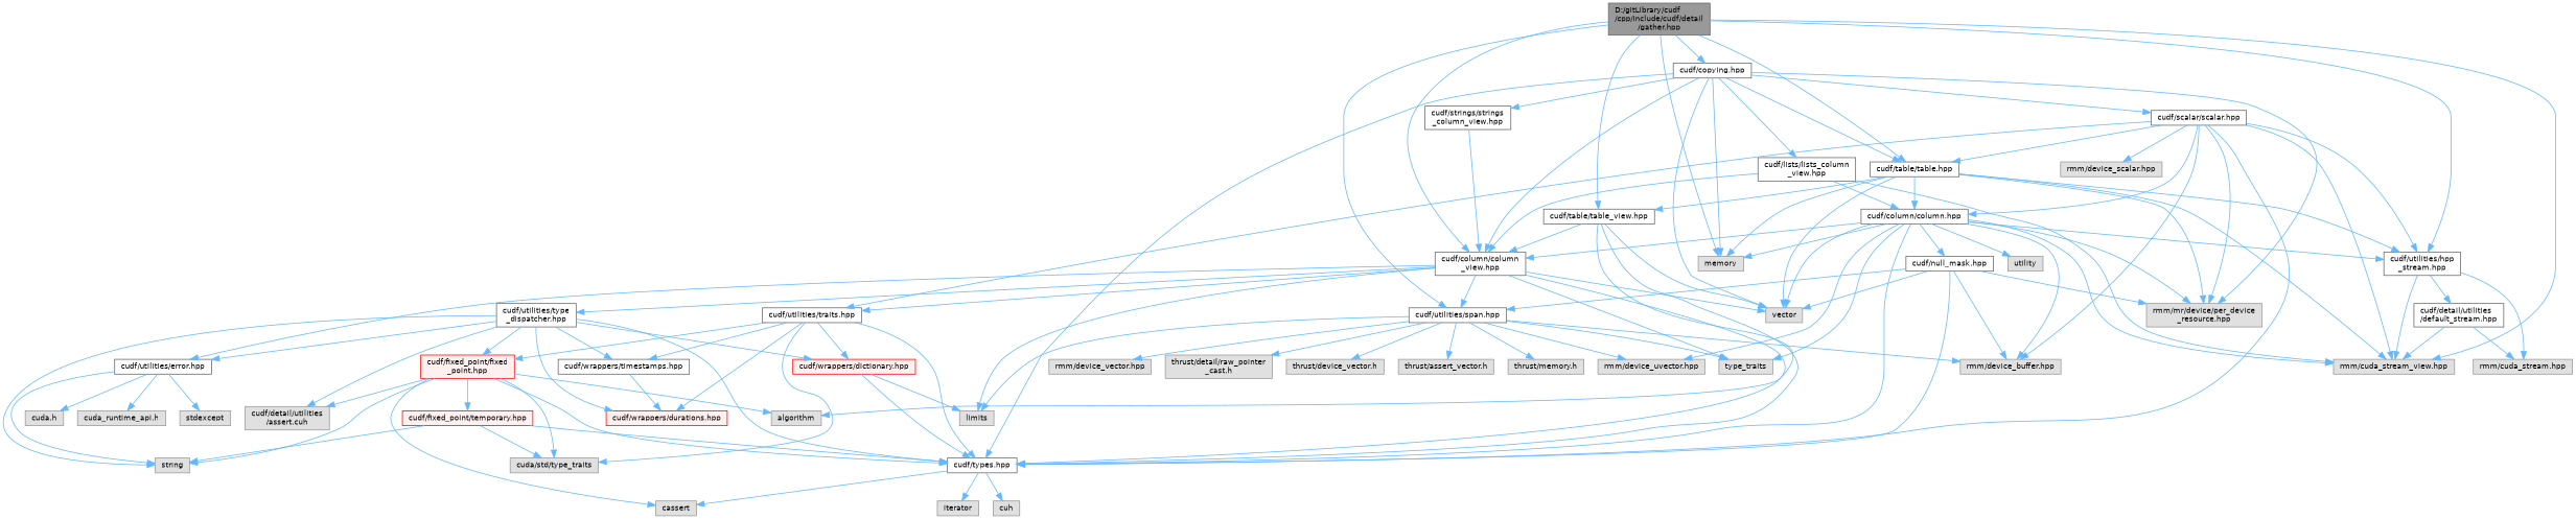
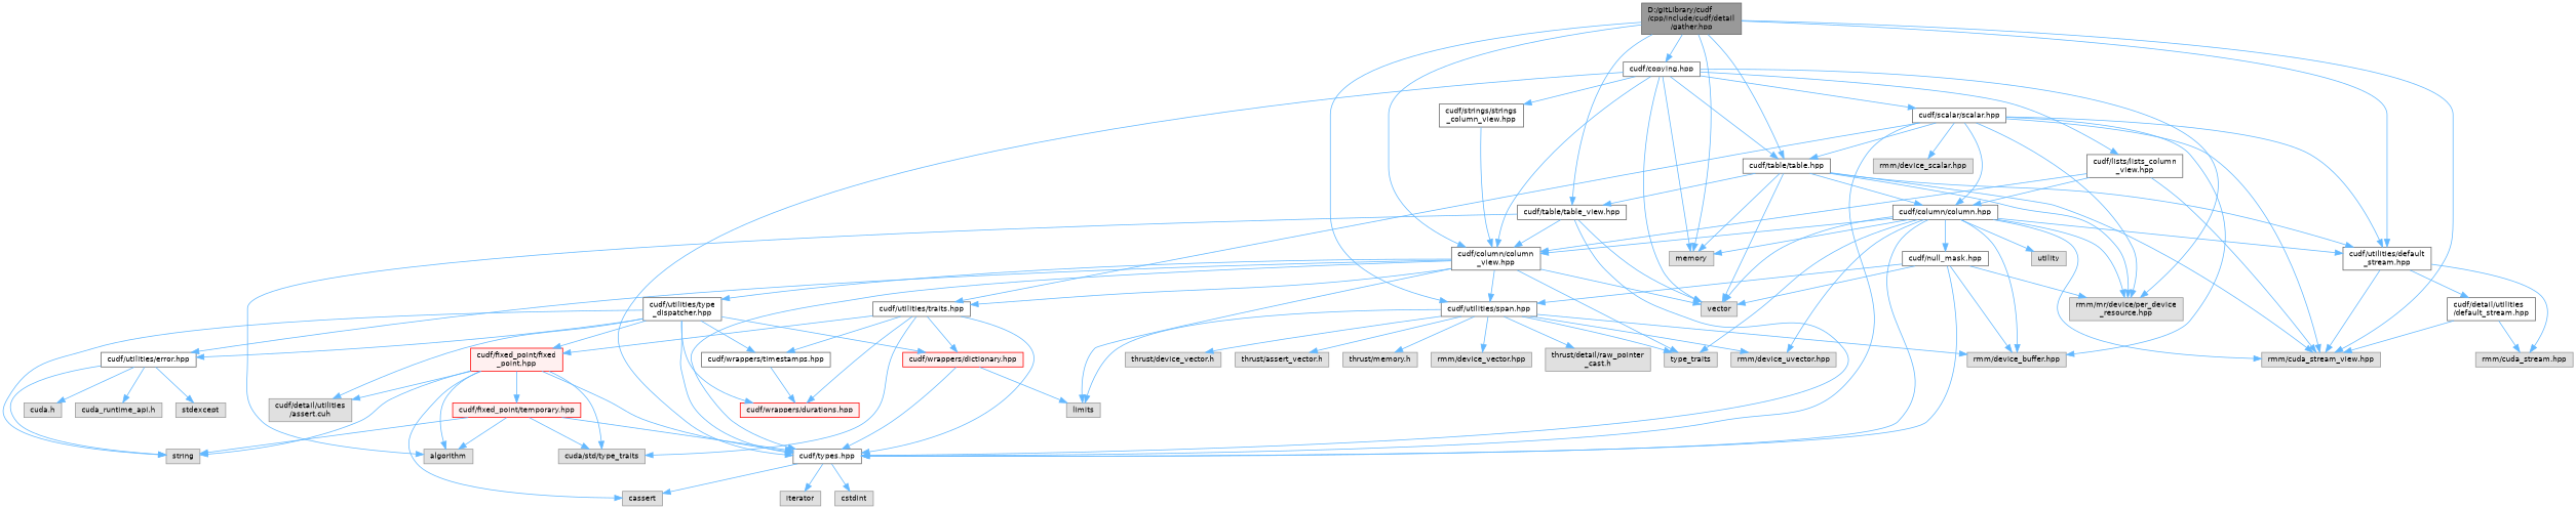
  digraph {
    node [color=grey60 fillcolor="#E0E0E0" fontname=Helvetica fontsize=10 shape=box style=filled]
    edge [color=steelblue1 fontname=Helvetica fontsize=10 labelfontname=Helvetica labelfontsize=10 style=solid]
    n1 [color=gray40 fillcolor=grey60 fontcolor=black height=0.2 label="D:/gitLibrary/cudf\l/cpp/include/cudf/detail\l/gather.hpp" width=0.4]
    n2 [color=grey40 fillcolor=white height=0.2 label="cudf/column/column\l_view.hpp" width=0.4]
    n3 [color=grey40 fillcolor=white height=0.2 label="cudf/utilities/span.hpp" width=0.4]
    n4 [color=grey40 fillcolor=white height=0.2 label="cudf/copying.hpp" width=0.4]
-   n5 [color=grey40 fillcolor=white height=0.2 label="cudf/utilities/hpp\l_stream.hpp" width=0.4]
+   n5 [color=grey40 fillcolor=white height=0.2 label="cudf/utilities/default\l_stream.hpp" width=0.4]
    n6 [height=0.2 label="rmm/cuda_stream_view.hpp" width=0.4]
    n7 [height=0.2 label=memory width=0.4]
    n8 [color=grey40 fillcolor=white height=0.2 label="cudf/table/table.hpp" width=0.4]
    n9 [color=grey40 fillcolor=white height=0.2 label="cudf/table/table_view.hpp" width=0.4]
    n10 [color=grey40 fillcolor=white height=0.2 label="cudf/types.hpp" width=0.4]
    n11 [color=grey40 fillcolor=white height=0.2 label="cudf/utilities/error.hpp" width=0.4]
    n12 [height=0.2 label=limits width=0.4]
    n13 [height=0.2 label=type_traits width=0.4]
    n14 [color=grey40 fillcolor=white height=0.2 label="cudf/utilities/traits.hpp" width=0.4]
    n15 [color=grey40 fillcolor=white height=0.2 label="cudf/utilities/type\l_dispatcher.hpp" width=0.4]
    n16 [height=0.2 label=vector width=0.4]
    n17 [height=0.2 label="rmm/device_buffer.hpp" width=0.4]
    n18 [height=0.2 label="rmm/device_uvector.hpp" width=0.4]
    n19 [height=0.2 label="rmm/device_vector.hpp" width=0.4]
    n20 [height=0.2 label="thrust/detail/raw_pointer\l_cast.h" width=0.4]
    n21 [height=0.2 label="thrust/device_vector.h" width=0.4]
    n22 [height=0.2 label="thrust/assert_vector.h" width=0.4]
    n23 [height=0.2 label="thrust/memory.h" width=0.4]
    n24 [color=grey40 fillcolor=white height=0.2 label="cudf/lists/lists_column\l_view.hpp" width=0.4]
    n25 [height=0.2 label="rmm/mr/device/per_device\l_resource.hpp" width=0.4]
    n26 [color=grey40 fillcolor=white height=0.2 label="cudf/scalar/scalar.hpp" width=0.4]
    n27 [color=grey40 fillcolor=white height=0.2 label="cudf/strings/strings\l_column_view.hpp" width=0.4]
    n28 [color=grey40 fillcolor=white height=0.2 label="cudf/detail/utilities\l/default_stream.hpp" width=0.4]
    n29 [height=0.2 label="rmm/cuda_stream.hpp" width=0.4]
    n30 [color=grey40 fillcolor=white height=0.2 label="cudf/column/column.hpp" width=0.4]
    n31 [height=0.2 label=algorithm width=0.4]
    n32 [height=0.2 label=cassert width=0.4]
-   n33 [height=0.2 label=cuh width=0.4]
+   n33 [height=0.2 label=cstdint width=0.4]
    n34 [height=0.2 label=iterator width=0.4]
    n35 [height=0.2 label="cuda.h" width=0.4]
    n36 [height=0.2 label="cuda_runtime_api.h" width=0.4]
    n37 [height=0.2 label=stdexcept width=0.4]
    n38 [height=0.2 label=string width=0.4]
    n39 [color=red fillcolor="#FFF0F0" height=0.2 label="cudf/fixed_point/fixed\l_point.hpp" width=0.4]
    n40 [height=0.2 label="cuda/std/type_traits" width=0.4]
    n41 [color=red fillcolor="#FFF0F0" height=0.2 label="cudf/wrappers/dictionary.hpp" width=0.4]
    n42 [color=red fillcolor="#FFF0F0" height=0.2 label="cudf/wrappers/durations.hpp" width=0.4]
    n43 [color=grey40 fillcolor=white height=0.2 label="cudf/wrappers/timestamps.hpp" width=0.4]
    n44 [height=0.2 label="cudf/detail/utilities\l/assert.cuh" width=0.4]
    n45 [color=red fillcolor="#FFF0F0" height=0.2 label="cudf/fixed_point/temporary.hpp" width=0.4]
    n46 [height=0.2 label="rmm/device_scalar.hpp" width=0.4]
    n47 [color=grey40 fillcolor=white height=0.2 label="cudf/null_mask.hpp" width=0.4]
    n48 [height=0.2 label=utility width=0.4]
    n1 -> n2
    n1 -> n3
    n1 -> n4
    n1 -> n5
    n1 -> n6
    n1 -> n7
    n1 -> n8
    n1 -> n9
    n2 -> n3
    n2 -> n10
    n2 -> n11
    n2 -> n12
    n2 -> n13
    n2 -> n14
    n2 -> n15
    n2 -> n16
    n3 -> n12
    n3 -> n13
    n3 -> n17
    n3 -> n18
    n3 -> n19
    n3 -> n20
    n3 -> n21
    n3 -> n22
    n3 -> n23
    n4 -> n2
    n4 -> n7
    n4 -> n8
    n4 -> n10
    n4 -> n16
    n4 -> n24
    n4 -> n25
    n4 -> n26
    n4 -> n27
    n5 -> n6
    n5 -> n28
    n5 -> n29
    n8 -> n5
    n8 -> n6
    n8 -> n7
    n8 -> n9
    n8 -> n16
    n8 -> n25
    n8 -> n30
    n9 -> n2
    n9 -> n10
    n9 -> n16
    n9 -> n31
    n10 -> n32
    n10 -> n33
    n10 -> n34
    n11 -> n35
    n11 -> n36
    n11 -> n37
    n11 -> n38
    n14 -> n10
    n14 -> n39
    n14 -> n40
    n14 -> n41
    n14 -> n42
    n14 -> n43
    n15 -> n10
    n15 -> n11
    n15 -> n38
    n15 -> n39
    n15 -> n41
    n15 -> n42
    n15 -> n43
    n15 -> n44
    n24 -> n2
    n24 -> n6
    n24 -> n30
    n26 -> n5
    n26 -> n6
    n26 -> n8
    n26 -> n10
    n26 -> n14
    n26 -> n17
    n26 -> n25
    n26 -> n30
    n26 -> n46
    n27 -> n2
    n28 -> n6
    n28 -> n29
    n30 -> n2
    n30 -> n5
    n30 -> n6
    n30 -> n7
    n30 -> n10
    n30 -> n13
    n30 -> n16
    n30 -> n17
    n30 -> n18
    n30 -> n25
    n30 -> n47
    n30 -> n48
    n39 -> n10
    n39 -> n31
    n39 -> n32
    n39 -> n38
    n39 -> n40
    n39 -> n44
    n39 -> n45
    n41 -> n10
    n41 -> n12
    n43 -> n42
    n45 -> n10
+   n45 -> n31
    n45 -> n38
    n45 -> n40
    n47 -> n3
    n47 -> n10
    n47 -> n16
    n47 -> n17
    n47 -> n25
  }
